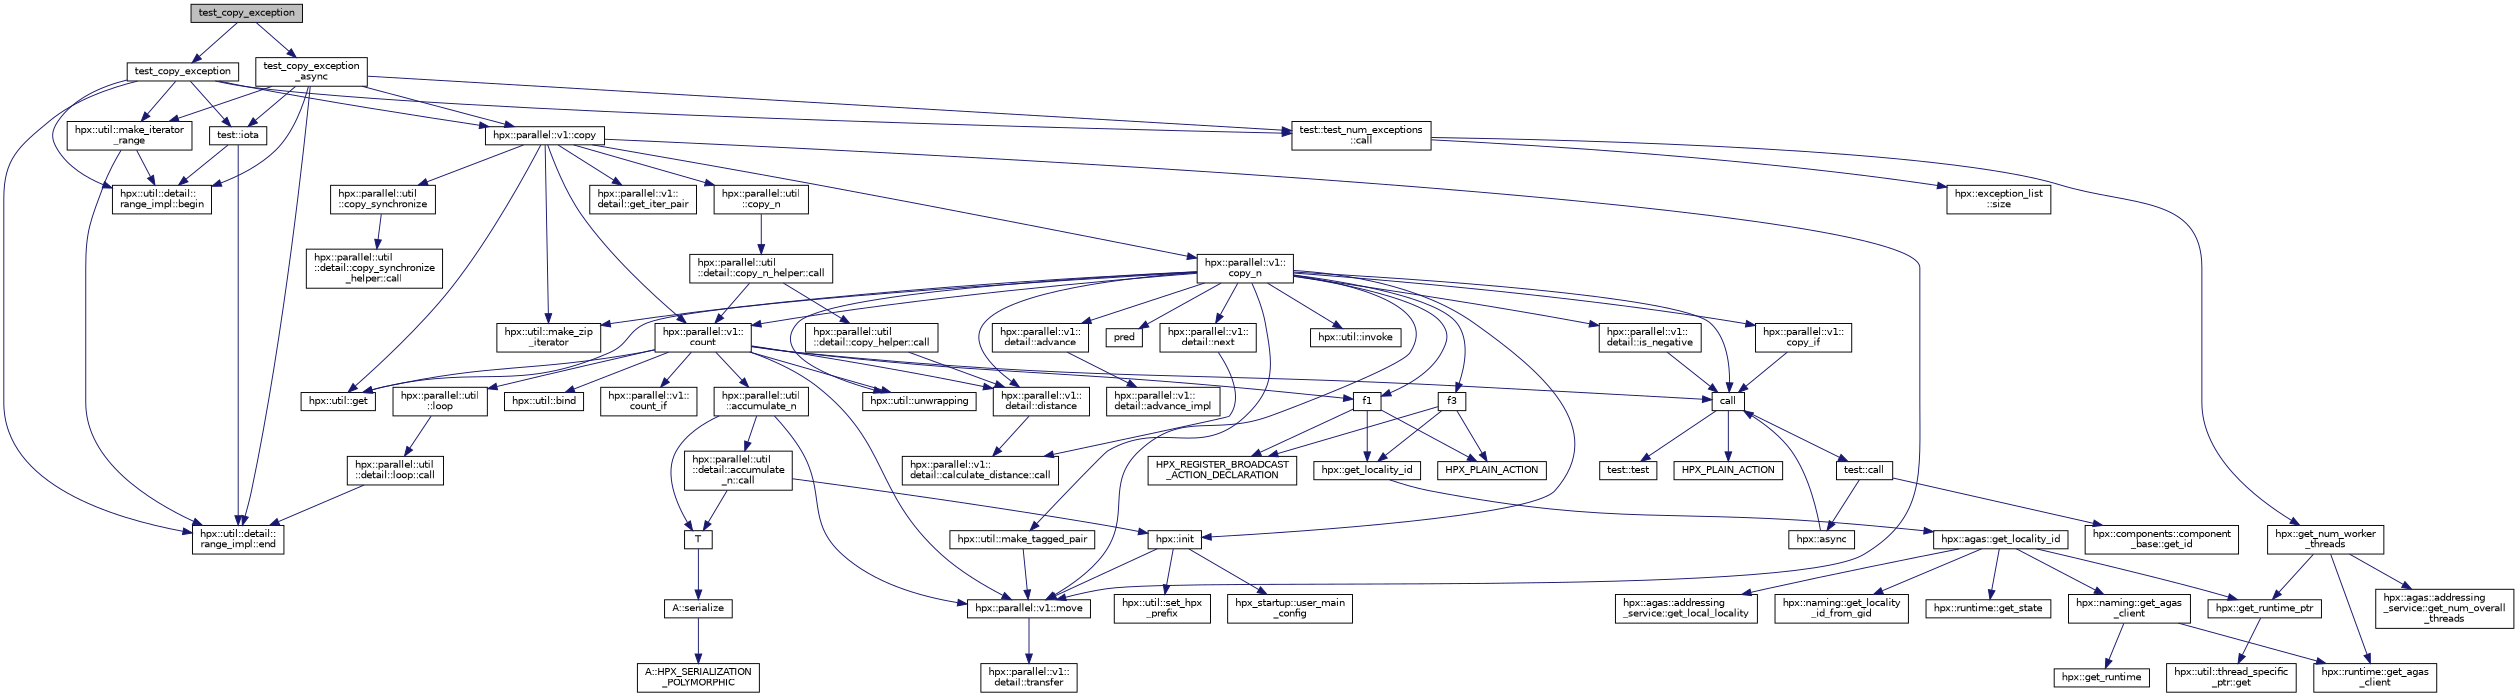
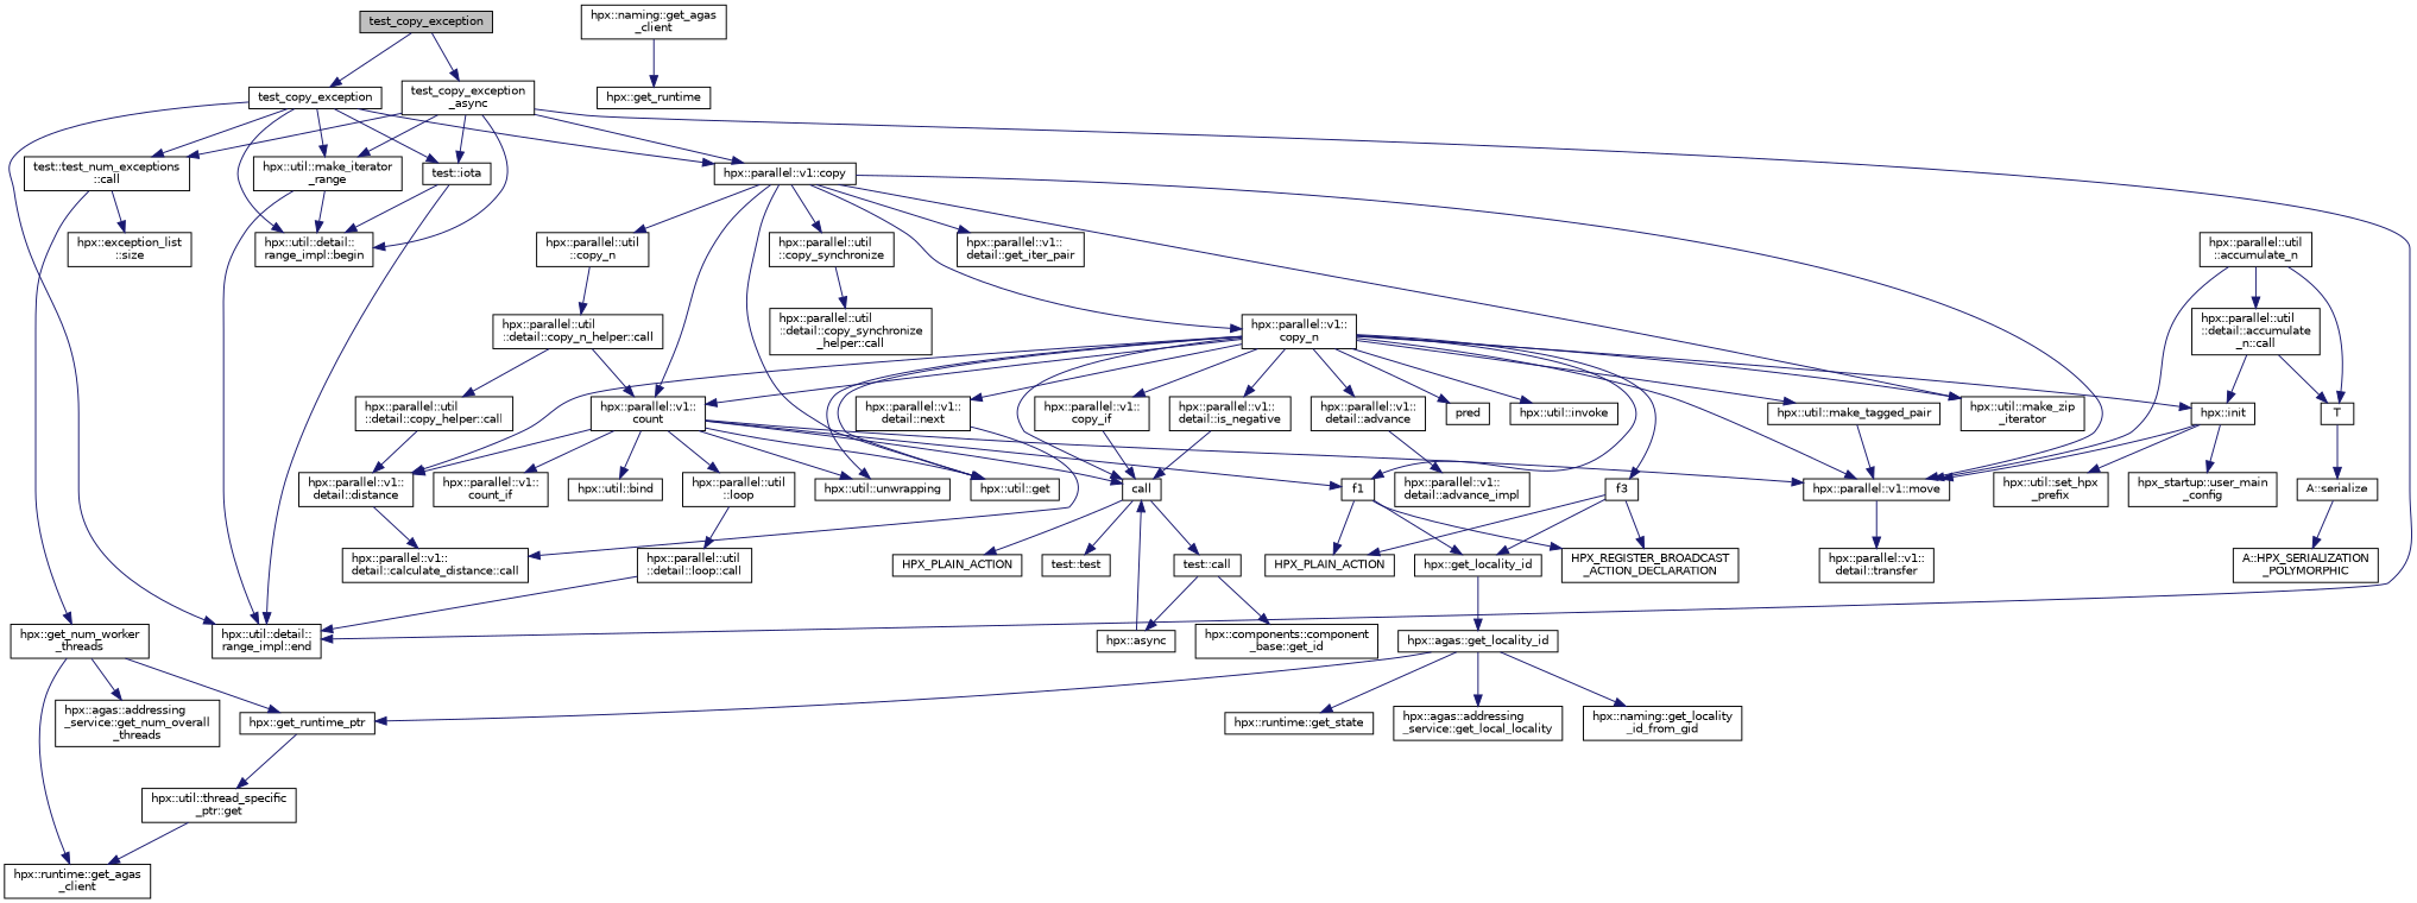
  digraph {
    rankdir=TB
    node [color=black fillcolor=white fontname=Helvetica fontsize=10 shape=record style=filled]
    edge [color=midnightblue fontname=Helvetica fontsize=10 labelfontname=Helvetica labelfontsize=10 style=solid]
    n1 [fillcolor=grey75 fontcolor=black height=0.2 label=test_copy_exception width=0.4]
    n2 [height=0.2 label=test_copy_exception width=0.4]
    n3 [height=0.2 label="test_copy_exception\l_async" width=0.4]
    n4 [height=0.2 label="test::iota" width=0.4]
    n5 [height=0.2 label="hpx::util::detail::\lrange_impl::begin" width=0.4]
    n6 [height=0.2 label="hpx::util::detail::\lrange_impl::end" width=0.4]
    n7 [height=0.2 label="hpx::parallel::v1::copy" width=0.4]
    n8 [height=0.2 label="hpx::util::make_iterator\l_range" width=0.4]
    n9 [height=0.2 label="test::test_num_exceptions\l::call" width=0.4]
    n10 [height=0.2 label="hpx::parallel::v1::\lcopy_n" width=0.4]
    n11 [height=0.2 label="hpx::parallel::v1::move" width=0.4]
    n12 [height=0.2 label="hpx::util::get" width=0.4]
    n13 [height=0.2 label="hpx::parallel::v1::\lcount" width=0.4]
    n14 [height=0.2 label="hpx::util::make_zip\l_iterator" width=0.4]
    n15 [height=0.2 label="hpx::parallel::util\l::copy_n" width=0.4]
    n16 [height=0.2 label="hpx::parallel::v1::\ldetail::get_iter_pair" width=0.4]
    n17 [height=0.2 label="hpx::parallel::util\l::copy_synchronize" width=0.4]
    n18 [height=0.2 label="hpx::exception_list\l::size" width=0.4]
    n19 [height=0.2 label="hpx::get_num_worker\l_threads" width=0.4]
    n20 [height=0.2 label="hpx::util::make_tagged_pair" width=0.4]
    n21 [height=0.2 label="hpx::parallel::v1::\ldetail::is_negative" width=0.4]
    n22 [height=0.2 label=call width=0.4]
    n23 [height=0.2 label=pred width=0.4]
    n24 [height=0.2 label="hpx::util::invoke" width=0.4]
    n25 [height=0.2 label="hpx::parallel::v1::\lcopy_if" width=0.4]
    n26 [height=0.2 label=f1 width=0.4]
    n27 [height=0.2 label="hpx::parallel::v1::\ldetail::distance" width=0.4]
    n28 [height=0.2 label="hpx::util::unwrapping" width=0.4]
    n29 [height=0.2 label="hpx::init" width=0.4]
    n30 [height=0.2 label=f3 width=0.4]
    n31 [height=0.2 label="hpx::parallel::v1::\ldetail::next" width=0.4]
    n32 [height=0.2 label="hpx::parallel::v1::\ldetail::advance" width=0.4]
    n33 [height=0.2 label="hpx::parallel::v1::\ldetail::transfer" width=0.4]
    n34 [height=0.2 label="hpx::parallel::v1::\lcount_if" width=0.4]
    n35 [height=0.2 label="hpx::parallel::util\l::loop" width=0.4]
    n36 [height=0.2 label="hpx::util::bind" width=0.4]
    n37 [height=0.2 label="hpx::parallel::util\l::accumulate_n" width=0.4]
    n38 [height=0.2 label="hpx::parallel::util\l::detail::copy_n_helper::call" width=0.4]
    n39 [height=0.2 label="hpx::parallel::util\l::detail::copy_synchronize\l_helper::call" width=0.4]
    n40 [height=0.2 label="test::test" width=0.4]
    n41 [height=0.2 label=HPX_PLAIN_ACTION width=0.4]
    n42 [height=0.2 label="test::call" width=0.4]
    n43 [height=0.2 label="hpx::get_locality_id" width=0.4]
    n44 [height=0.2 label=HPX_PLAIN_ACTION width=0.4]
    n45 [height=0.2 label="HPX_REGISTER_BROADCAST\l_ACTION_DECLARATION" width=0.4]
    n46 [height=0.2 label="hpx::parallel::v1::\ldetail::calculate_distance::call" width=0.4]
    n47 [height=0.2 label="hpx::util::set_hpx\l_prefix" width=0.4]
    n48 [height=0.2 label="hpx_startup::user_main\l_config" width=0.4]
    n49 [height=0.2 label="hpx::parallel::v1::\ldetail::advance_impl" width=0.4]
    n50 [height=0.2 label="hpx::async" width=0.4]
    n51 [height=0.2 label="hpx::components::component\l_base::get_id" width=0.4]
    n52 [height=0.2 label="hpx::parallel::util\l::detail::loop::call" width=0.4]
    n53 [height=0.2 label="hpx::parallel::util\l::detail::accumulate\l_n::call" width=0.4]
    n54 [height=0.2 label=T width=0.4]
    n55 [height=0.2 label="hpx::agas::get_locality_id" width=0.4]
    n56 [height=0.2 label="hpx::get_runtime_ptr" width=0.4]
    n57 [height=0.2 label="hpx::runtime::get_state" width=0.4]
    n58 [height=0.2 label="hpx::naming::get_agas\l_client" width=0.4]
    n59 [height=0.2 label="hpx::agas::addressing\l_service::get_local_locality" width=0.4]
    n60 [height=0.2 label="hpx::naming::get_locality\l_id_from_gid" width=0.4]
    n61 [height=0.2 label="hpx::util::thread_specific\l_ptr::get" width=0.4]
    n62 [height=0.2 label="hpx::get_runtime" width=0.4]
    n63 [height=0.2 label="hpx::runtime::get_agas\l_client" width=0.4]
    n64 [height=0.2 label="A::serialize" width=0.4]
    n65 [height=0.2 label="A::HPX_SERIALIZATION\l_POLYMORPHIC" width=0.4]
    n66 [height=0.2 label="hpx::parallel::util\l::detail::copy_helper::call" width=0.4]
    n67 [height=0.2 label="hpx::agas::addressing\l_service::get_num_overall\l_threads" width=0.4]
    n1 -> n2
    n1 -> n3
    n2 -> n4
    n2 -> n5
    n2 -> n6
    n2 -> n7
    n2 -> n8
    n2 -> n9
    n3 -> n4
    n3 -> n5
    n3 -> n6
    n3 -> n7
    n3 -> n8
    n3 -> n9
    n4 -> n5
    n4 -> n6
    n7 -> n10
    n7 -> n11
    n7 -> n12
    n7 -> n13
    n7 -> n14
    n7 -> n15
    n7 -> n16
    n7 -> n17
    n8 -> n5
    n8 -> n6
    n9 -> n18
    n9 -> n19
    n10 -> n11
    n10 -> n12
    n10 -> n13
    n10 -> n14
    n10 -> n20
    n10 -> n21
    n10 -> n22
    n10 -> n23
    n10 -> n24
    n10 -> n25
    n10 -> n26
    n10 -> n27
    n10 -> n28
    n10 -> n29
    n10 -> n30
    n10 -> n31
    n10 -> n32
    n11 -> n33
    n13 -> n11
    n13 -> n12
    n13 -> n22
    n13 -> n26
    n13 -> n27
    n13 -> n28
    n13 -> n34
    n13 -> n35
    n13 -> n36
-   n13 -> n37
    n15 -> n38
    n17 -> n39
    n19 -> n56
    n19 -> n63
    n19 -> n67
    n20 -> n11
    n21 -> n22
    n22 -> n40
    n22 -> n41
    n22 -> n42
    n25 -> n22
    n26 -> n43
    n26 -> n44
    n26 -> n45
    n27 -> n46
    n29 -> n11
    n29 -> n47
    n29 -> n48
    n30 -> n43
    n30 -> n44
    n30 -> n45
    n31 -> n46
    n32 -> n49
    n35 -> n52
    n37 -> n11
    n37 -> n53
    n37 -> n54
    n38 -> n13
    n38 -> n66
    n42 -> n50
    n42 -> n51
    n43 -> n55
    n50 -> n22
    n52 -> n6
    n53 -> n29
    n53 -> n54
    n54 -> n64
    n55 -> n56
    n55 -> n57
-   n55 -> n58
    n55 -> n59
    n55 -> n60
    n56 -> n61
    n58 -> n62
-   n58 -> n63
+   n61 -> n63
    n64 -> n65
    n66 -> n27
  }
